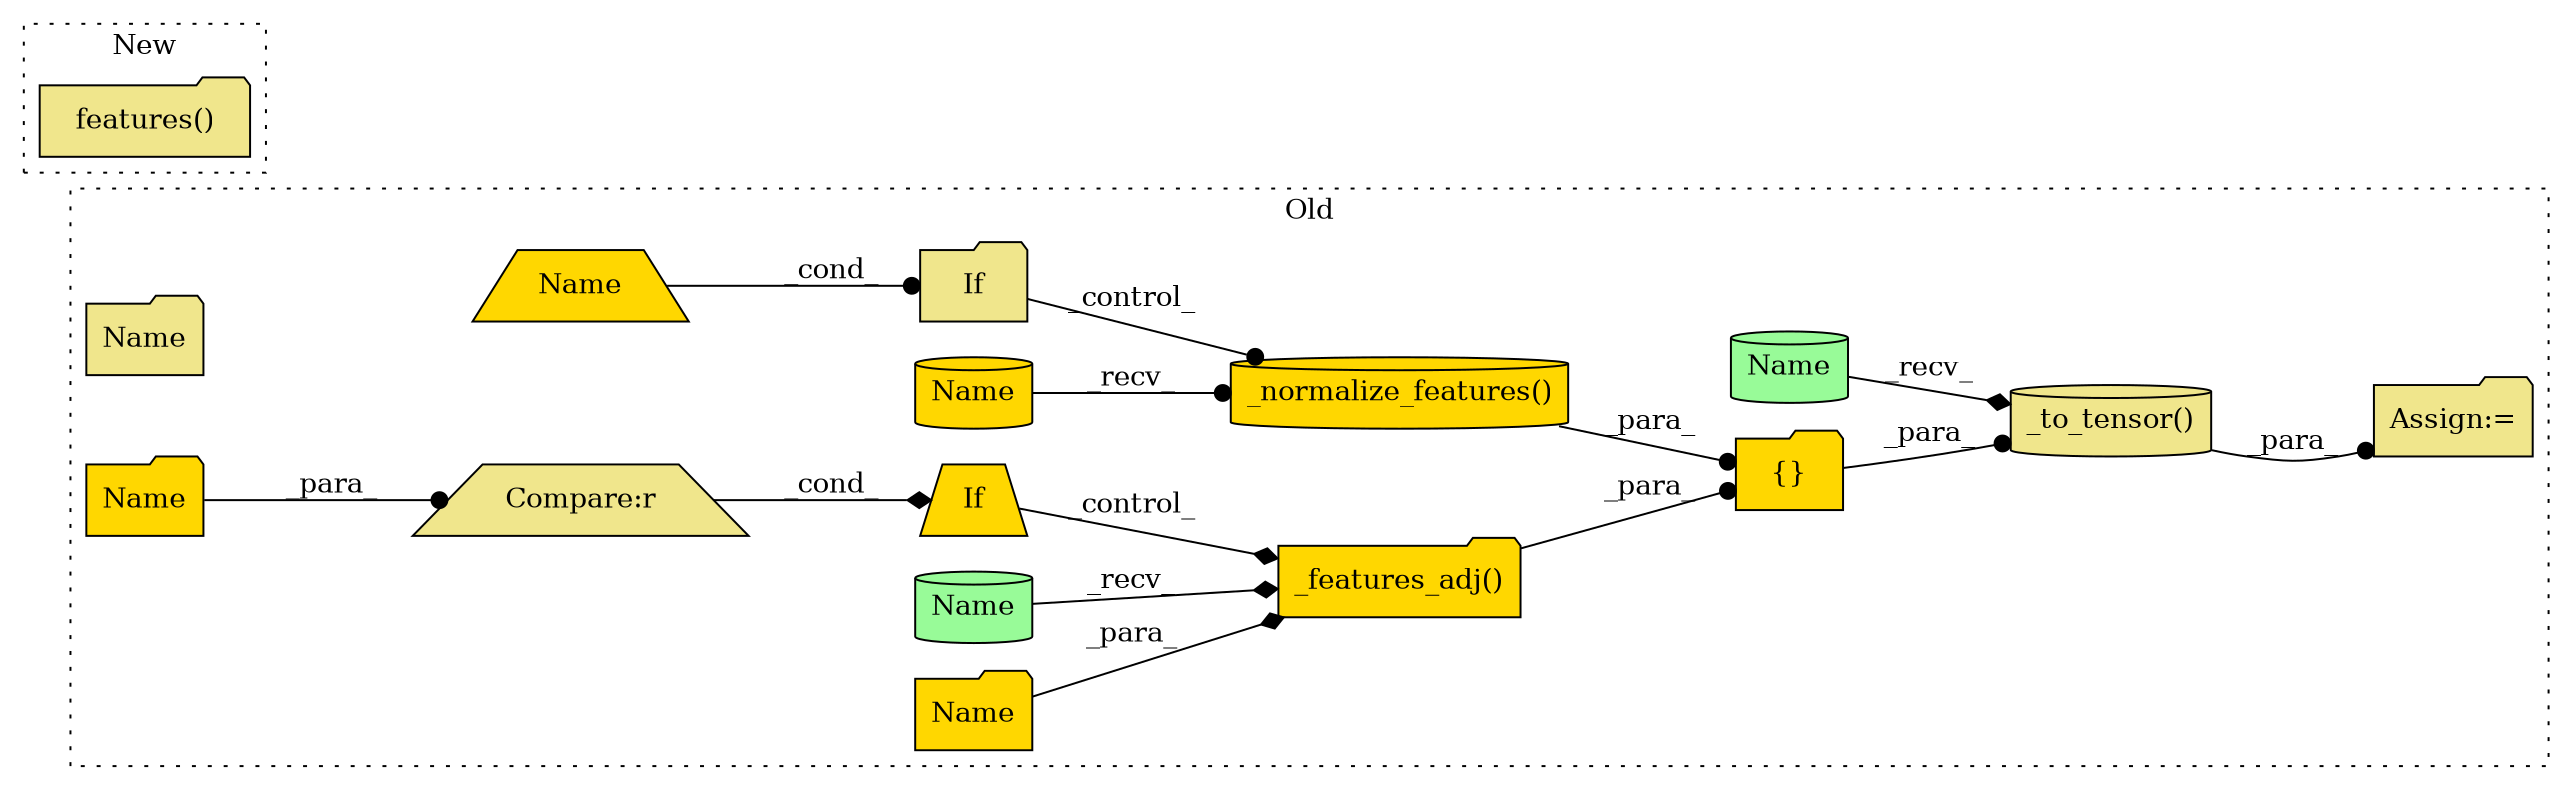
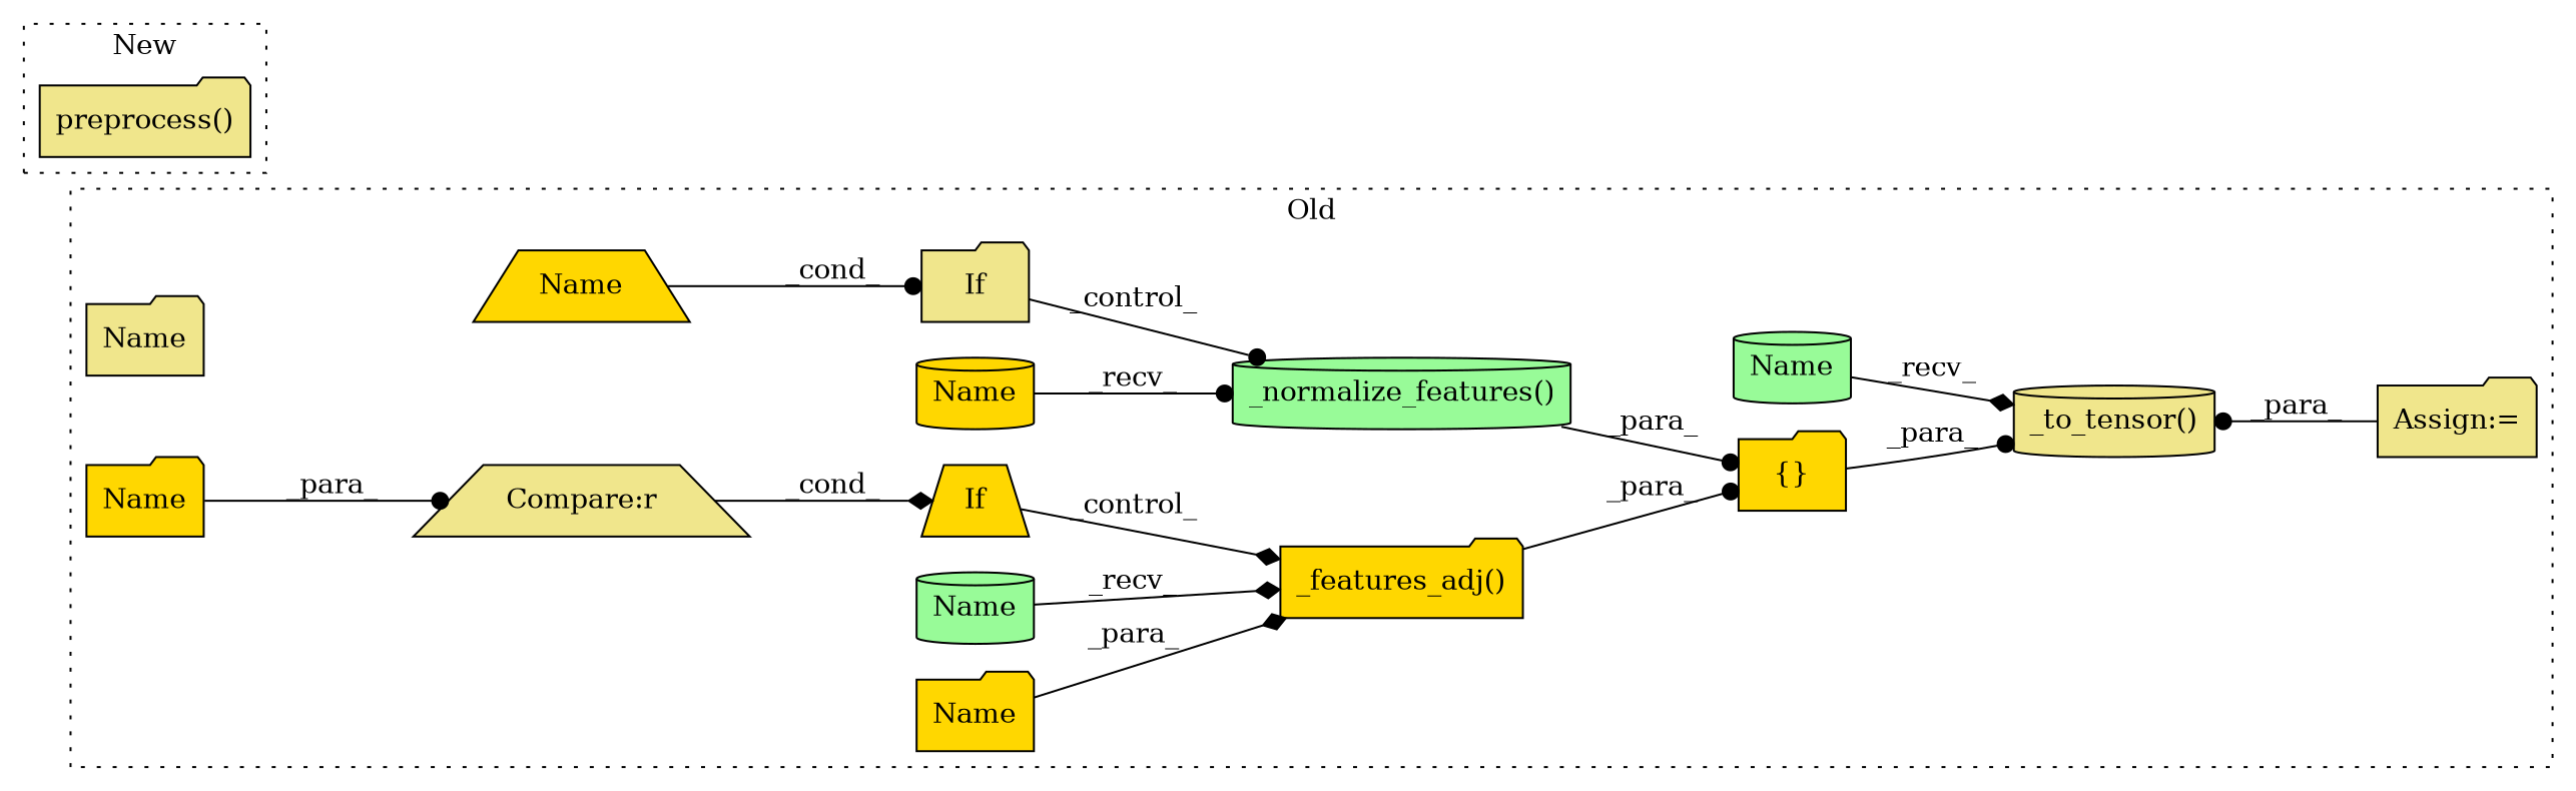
  digraph {
    fontname="DejaVu Serif"
    rankdir=LR
    node [a=87 fillcolor=gold fontname="DejaVu Serif" l=4 s=624 shape=folder style=filled]
    edge [arrowhead=dot fontname="DejaVu Serif"]
    n1 [a=75 fillcolor=khaki l="16,1" label="_to_tensor()" s="903,934" shape=cylinder]
    n2 [a=59 l="1,0" label="{}" s="919,933"]
    n3 [a=75 l="20,1" label="_features_adj()" s="725,764"]
    n4 [a=96 l=3 label=If s=621 shape=trapezium]
    n5 [a=40 fillcolor=khaki l=22 label="Compare:r" shape=trapezium]
-   n6 [a=75 l="25,1" label="_normalize_features()" s="833,866" shape=cylinder]
+   n6 [a=75 fillcolor=palegreen l="25,1" label="_normalize_features()" s="833,866" shape=cylinder]
    n7 [a=96 fillcolor=khaki l=3 label=If s=787]
    n8 [fillcolor=khaki l=18 label=Name s=790]
    n9 [a=68 fillcolor=khaki l=22 label="Assign:=" s=881]
    n10 [fillcolor=palegreen label=Name s=903 shape=cylinder]
    n11 [label=Name s=833 shape=cylinder]
    n12 [fillcolor=palegreen label=Name s=725 shape=cylinder]
    n13 [l=18 label=Name s=790 shape=trapezium]
    n14 [l=14 label=Name]
    n15 [l=14 label=Name s=750]
-   n16 [a=75 fillcolor=khaki l="16,1" label="features()" s="731,760"]
+   n16 [a=75 fillcolor=khaki l="16,1" label="preprocess()" s="731,760"]
    subgraph cluster_1 {
      label=Old
      style=dotted
      n1
      n2
      n3
      n4
      n5
      n6
      n7
      n8
      n9
      n10
      n11
      n12
      n13
      n14
      n15
    }
    subgraph cluster_2 {
      label=New
      style=dotted
      n16
    }
-   n1 -> n9 [label=_para_]
+   n9 -> n1 [label=_para_]
    n2 -> n1 [label=_para_]
    n3 -> n2 [label=_para_]
    n4 -> n3 [arrowhead=diamond label=_control_]
    n5 -> n4 [arrowhead=diamond label=_cond_]
    n6 -> n2 [label=_para_]
    n7 -> n6 [label=_control_]
    n10 -> n1 [arrowhead=diamond label=_recv_]
    n11 -> n6 [label=_recv_]
    n12 -> n3 [arrowhead=diamond label=_recv_]
    n13 -> n7 [label=_cond_]
    n14 -> n5 [label=_para_]
    n15 -> n3 [arrowhead=diamond label=_para_]
  }
